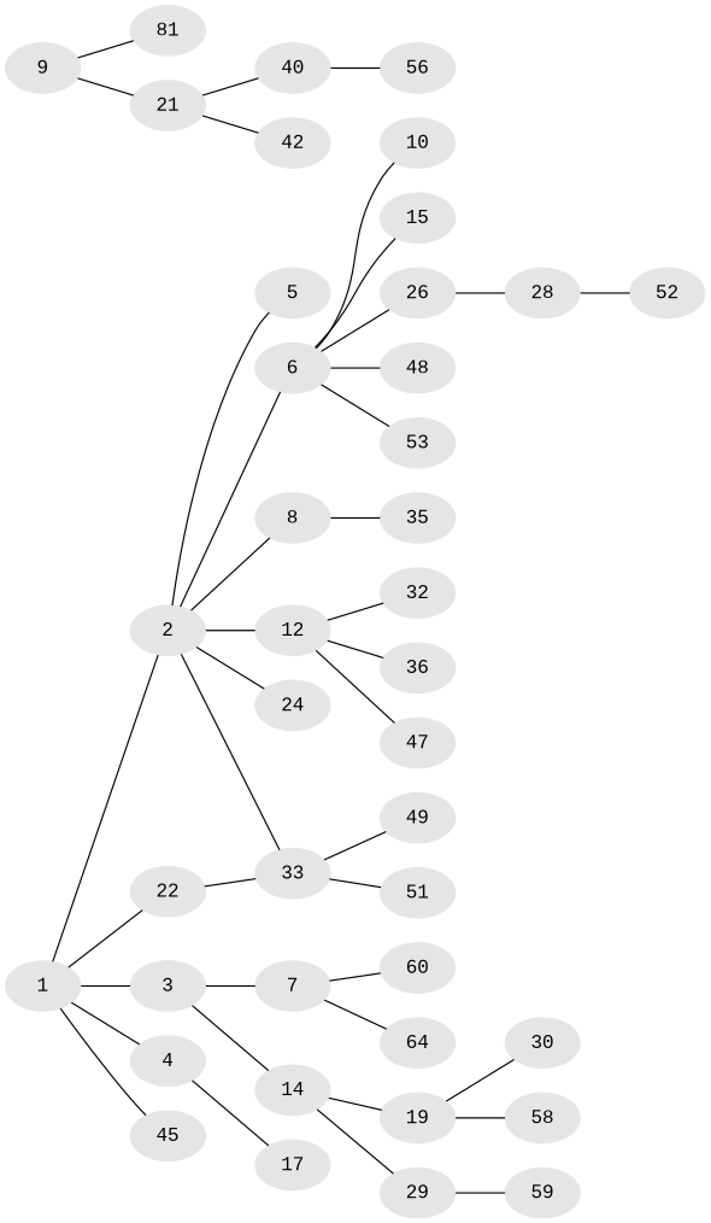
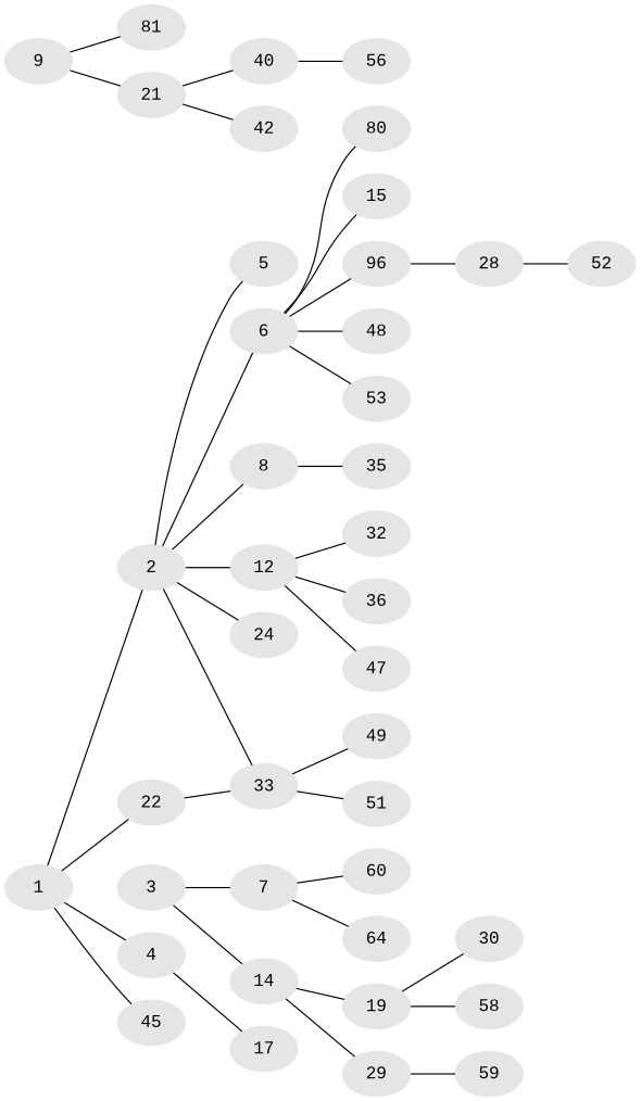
  graph {
    fontname="Liberation Mono"
    rankdir=LR
    node [color=gray90 fontname="Liberation Mono" style=filled]
    edge [fontname="Liberation Mono"]
    1 [super="+37"]
    2 [super="+38"]
    3
    4 [super="+44"]
    22 [super="+25"]
    45
    5
    6 [super="+13"]
    8 [super="+18"]
    12 [super="+20"]
    24 [super="+57"]
    33 [super="+63"]
    7 [super="+31"]
    14 [super="+46"]
    17
-   10 [super="+61"]
+   10 [super="+61" label=80]
    15
-   26 [super="+27"]
+   26 [super="+27" label=96]
    48
    53
    35
    32 [super="+34"]
    36 [super="+43"]
    47
    49
    51
    60
    64
    9 [super="+39"]
    n30 [label=81 super="+16"]
    21 [super="+23"]
    19 [super="+50"]
    29 [super="+41"]
    28 [super="+62"]
    40 [super="+54"]
    42
    30
    58 [super="+65"]
    59
    56
    52 [super="+55"]
    1 -- 2
-   1 -- 3
    1 -- 4
    1 -- 22
    1 -- 45
    2 -- 5
    2 -- 6
    2 -- 8
    2 -- 12
    2 -- 24
    2 -- 33
    3 -- 7
    3 -- 14
    4 -- 17
    22 -- 33
    6 -- 10
    6 -- 15
    6 -- 26
    6 -- 48
    6 -- 53
    8 -- 35
    12 -- 32
    12 -- 36
    12 -- 47
    33 -- 49
    33 -- 51
    7 -- 60
    7 -- 64
    14 -- 19
    14 -- 29
    26 -- 28
    9 -- n30
    9 -- 21
    21 -- 40
    21 -- 42
    19 -- 30
    19 -- 58
    29 -- 59
    28 -- 52
    40 -- 56
  }
